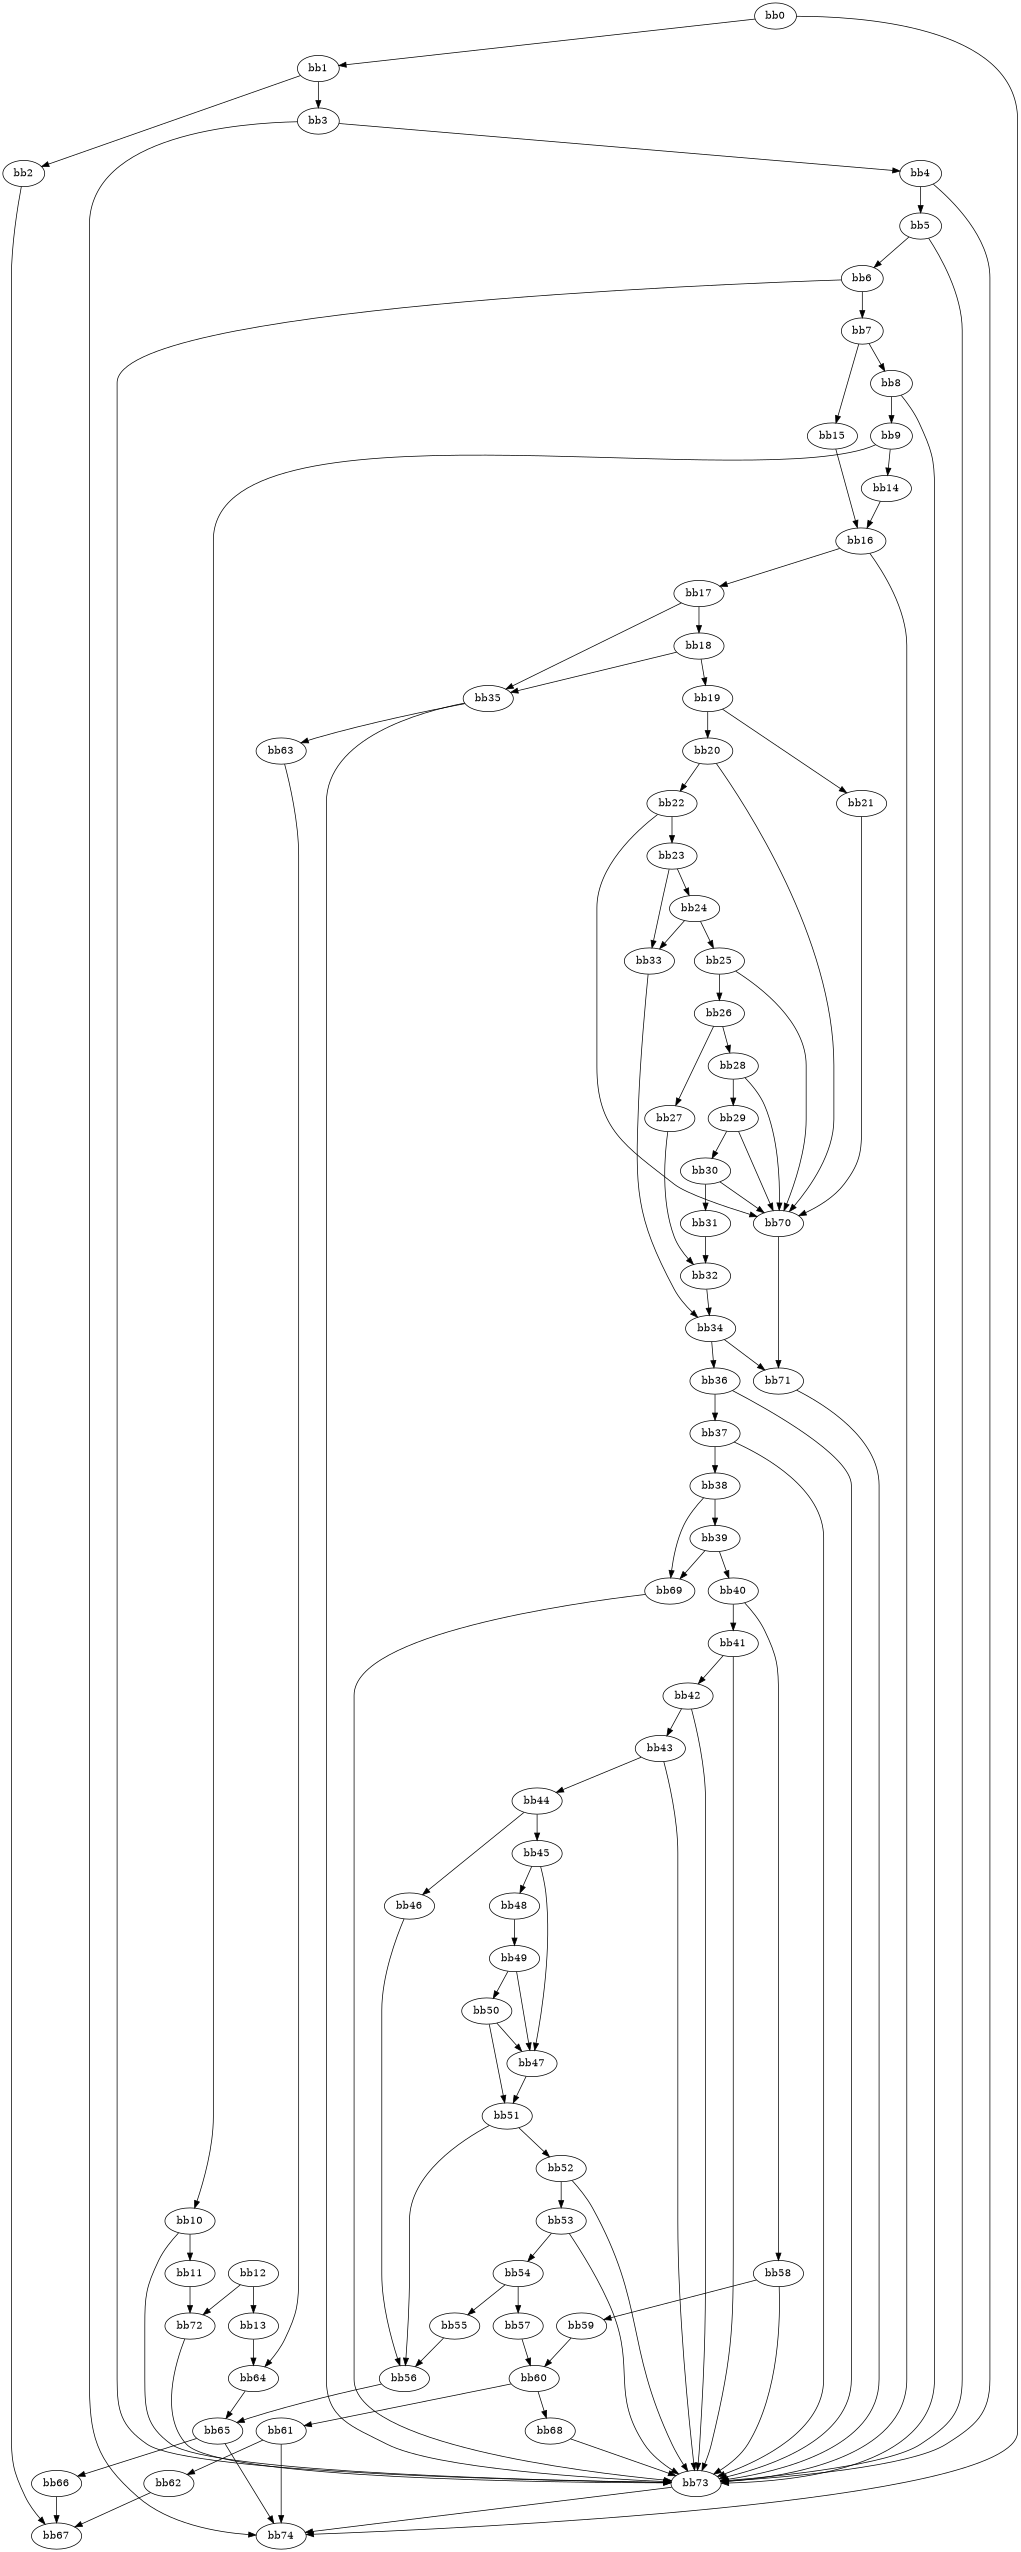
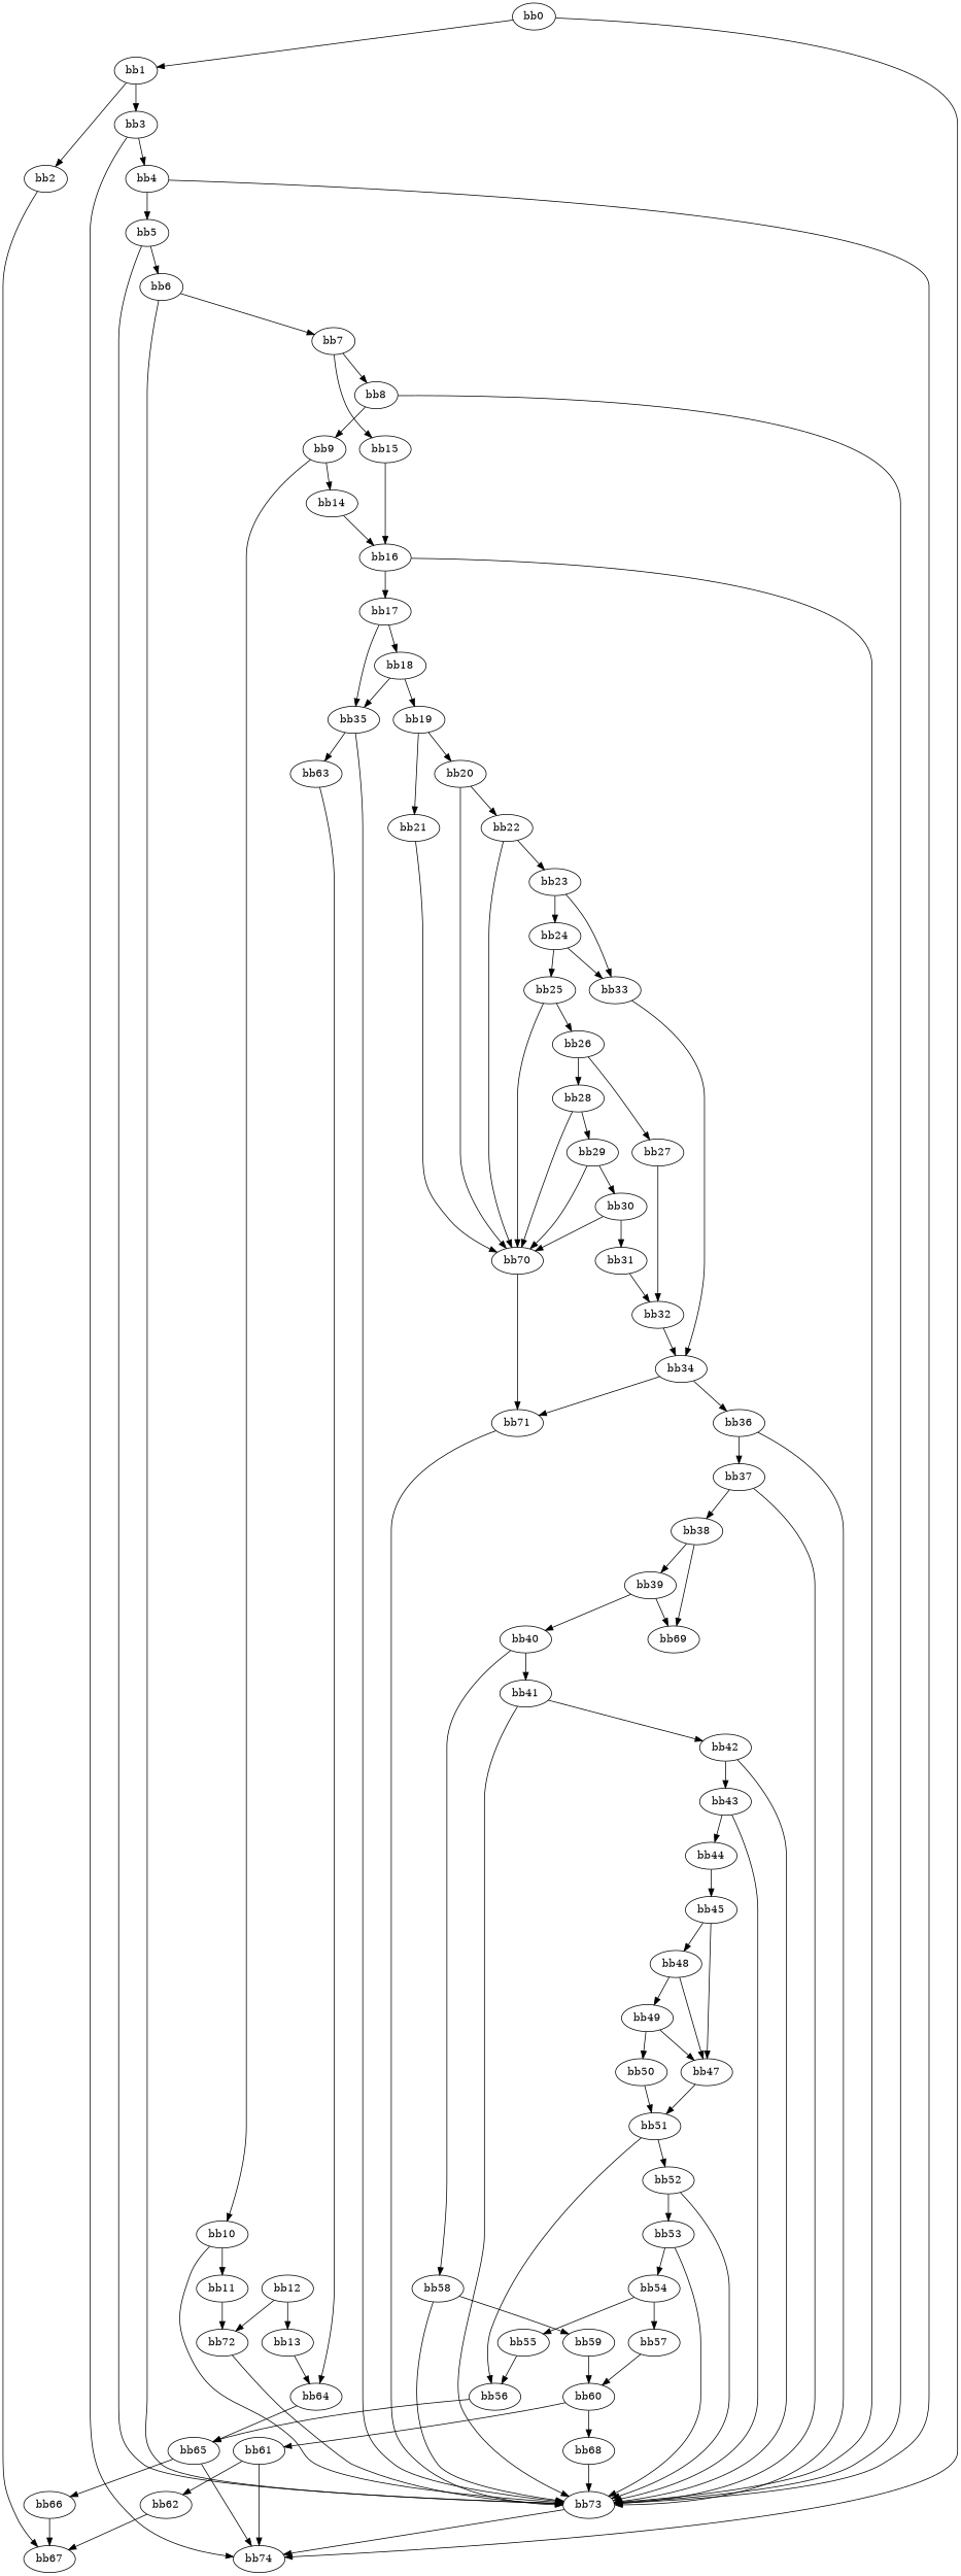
  digraph {
    n1 [label="bb0\l"]
    n2 [label="bb1\l"]
    n3 [label="bb74\l"]
    n4 [label="bb2\l"]
    n5 [label="bb3\l"]
    n6 [label="bb67\l"]
    n7 [label="bb4\l"]
    n8 [label="bb5\l"]
    n9 [label="bb73\l"]
    n10 [label="bb6\l"]
    n11 [label="bb7\l"]
    n12 [label="bb8\l"]
    n13 [label="bb15\l"]
    n14 [label="bb9\l"]
    n15 [label="bb16\l"]
    n16 [label="bb10\l"]
    n17 [label="bb14\l"]
    n18 [label="bb11\l"]
    n19 [label="bb72\l"]
    n20 [label="bb12\l"]
    n21 [label="bb13\l"]
    n22 [label="bb64\l"]
    n23 [label="bb65\l"]
    n24 [label="bb17\l"]
    n25 [label="bb18\l"]
    n26 [label="bb35\l"]
    n27 [label="bb19\l"]
    n28 [label="bb63\l"]
    n29 [label="bb20\l"]
    n30 [label="bb21\l"]
    n31 [label="bb22\l"]
    n32 [label="bb70\l"]
    n33 [label="bb23\l"]
    n34 [label="bb71\l"]
    n35 [label="bb24\l"]
    n36 [label="bb33\l"]
    n37 [label="bb25\l"]
    n38 [label="bb34\l"]
    n39 [label="bb26\l"]
    n40 [label="bb27\l"]
    n41 [label="bb28\l"]
    n42 [label="bb32\l"]
    n43 [label="bb29\l"]
    n44 [label="bb30\l"]
    n45 [label="bb31\l"]
    n46 [label="bb36\l"]
    n47 [label="bb37\l"]
    n48 [label="bb38\l"]
    n49 [label="bb39\l"]
    n50 [label="bb69\l"]
    n51 [label="bb40\l"]
    n52 [label="bb41\l"]
    n53 [label="bb58\l"]
    n54 [label="bb42\l"]
    n55 [label="bb59\l"]
    n56 [label="bb43\l"]
    n57 [label="bb44\l"]
    n58 [label="bb45\l"]
-   n59 [label="bb46\l"]
    n60 [label="bb47\l"]
    n61 [label="bb48\l"]
    n62 [label="bb56\l"]
    n63 [label="bb51\l"]
    n64 [label="bb49\l"]
    n65 [label="bb52\l"]
    n66 [label="bb50\l"]
    n67 [label="bb53\l"]
    n68 [label="bb54\l"]
    n69 [label="bb55\l"]
    n70 [label="bb57\l"]
    n71 [label="bb60\l"]
    n72 [label="bb66\l"]
    n73 [label="bb61\l"]
    n74 [label="bb68\l"]
    n75 [label="bb62\l"]
    n1 -> n2
    n1 -> n3
    n2 -> n4
    n2 -> n5
    n4 -> n6
    n5 -> n3
    n5 -> n7
    n7 -> n8
    n7 -> n9
    n8 -> n9
    n8 -> n10
    n9 -> n3
    n10 -> n9
    n10 -> n11
    n11 -> n12
    n11 -> n13
    n12 -> n9
    n12 -> n14
    n13 -> n15
    n14 -> n16
    n14 -> n17
    n15 -> n9
    n15 -> n24
    n16 -> n9
    n16 -> n18
    n17 -> n15
    n18 -> n19
    n19 -> n9
    n20 -> n19
    n20 -> n21
    n21 -> n22
    n22 -> n23
    n23 -> n3
    n23 -> n72
    n24 -> n25
    n24 -> n26
    n25 -> n26
    n25 -> n27
    n26 -> n9
    n26 -> n28
    n27 -> n29
    n27 -> n30
    n28 -> n22
    n29 -> n31
    n29 -> n32
    n30 -> n32
    n31 -> n32
    n31 -> n33
    n32 -> n34
    n33 -> n35
    n33 -> n36
    n34 -> n9
    n35 -> n36
    n35 -> n37
    n36 -> n38
    n37 -> n32
    n37 -> n39
    n38 -> n34
    n38 -> n46
    n39 -> n40
    n39 -> n41
    n40 -> n42
    n41 -> n32
    n41 -> n43
    n42 -> n38
    n43 -> n32
    n43 -> n44
    n44 -> n32
    n44 -> n45
    n45 -> n42
    n46 -> n9
    n46 -> n47
    n47 -> n9
    n47 -> n48
    n48 -> n49
    n48 -> n50
    n49 -> n50
    n49 -> n51
-   n50 -> n9
    n51 -> n52
    n51 -> n53
    n52 -> n9
    n52 -> n54
    n53 -> n9
    n53 -> n55
    n54 -> n9
    n54 -> n56
    n55 -> n71
    n56 -> n9
    n56 -> n57
    n57 -> n58
-   n57 -> n59
    n58 -> n60
    n58 -> n61
-   n59 -> n62
    n60 -> n63
-   n66 -> n60
+   n61 -> n60
    n61 -> n64
    n62 -> n23
    n63 -> n62
    n63 -> n65
    n64 -> n60
    n64 -> n66
    n65 -> n9
    n65 -> n67
    n66 -> n63
    n67 -> n9
    n67 -> n68
    n68 -> n69
    n68 -> n70
    n69 -> n62
    n70 -> n71
    n71 -> n73
    n71 -> n74
    n72 -> n6
    n73 -> n3
    n73 -> n75
    n74 -> n9
    n75 -> n6
  }
